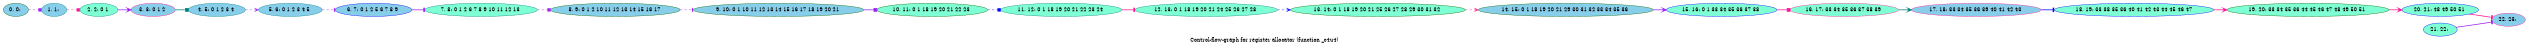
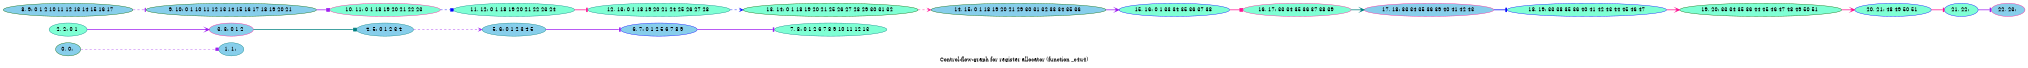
  digraph {
    label="Control-flow-graph for register allocator (function _c4u4)"
    rankdir=LR
    node [color=darkgreen fillcolor=aquamarine style=filled]
    edge [arrowhead=vee color=purple style=bold]
    n1 [fillcolor=skyblue label="0, 0: "]
    n2 [color=teal fillcolor=skyblue label="1, 1: "]
    n3 [color=teal label="2, 2: 0 1 "]
    n4 [color=deeppink fillcolor=skyblue label="3, 3: 0 1 2 "]
    n5 [color=teal fillcolor=skyblue label="4, 5: 0 1 2 3 4 "]
    n6 [color=teal fillcolor=skyblue label="5, 6: 0 1 2 3 4 5 "]
    n7 [color=blue fillcolor=skyblue label="6, 7: 0 1 2 5 6 7 8 9 "]
    n8 [color=teal label="7, 8: 0 1 2 6 7 8 9 10 11 12 13 "]
    n9 [fillcolor=skyblue label="8, 9: 0 1 2 10 11 12 13 14 15 16 17 "]
    n10 [fillcolor=skyblue label="9, 10: 0 1 10 11 12 13 14 15 16 17 18 19 20 21 "]
-   n11 [label="10, 11: 0 1 18 19 20 21 22 23 "]
+   n11 [color=deeppink label="10, 11: 0 1 18 19 20 21 22 23 "]
    n12 [color=teal label="11, 12: 0 1 18 19 20 21 22 23 24 "]
    n13 [color=teal label="12, 13: 0 1 18 19 20 21 24 25 26 27 28 "]
    n14 [label="13, 14: 0 1 18 19 20 21 25 26 27 28 29 30 31 32 "]
    n15 [fillcolor=skyblue label="14, 15: 0 1 18 19 20 21 29 30 31 32 33 34 35 36 "]
    n16 [color=blue label="15, 16: 0 1 33 34 35 36 37 38 "]
    n17 [color=deeppink label="16, 17: 33 34 35 36 37 38 39 "]
    n18 [color=deeppink fillcolor=skyblue label="17, 18: 33 34 35 36 39 40 41 42 43 "]
    n19 [color=blue label="18, 19: 33 38 35 36 40 41 42 43 44 45 46 47"]
    n20 [label="19, 20: 33 34 35 36 44 45 46 47 48 49 50 51 "]
    n21 [color=blue label="20, 21: 48 49 50 51 "]
    n22 [color=blue label="21, 22: "]
    n23 [color=deeppink fillcolor=skyblue label="22, 23: "]
    n1 -> n2 [arrowhead=box style=dashed]
-   n2 -> n3 [arrowhead=box color=deeppink style=dashed]
    n3 -> n4
    n4 -> n5 [arrowhead=box color=teal]
    n5 -> n6 [style=dashed]
-   n6 -> n7 [arrowhead=tee style=dashed]
+   n6 -> n7 [arrowhead=tee]
    n7 -> n8 [arrowhead=tee]
-   n8 -> n9 [arrowhead=box style=dashed]
    n9 -> n10 [arrowhead=tee style=dashed]
    n10 -> n11 [arrowhead=box]
    n11 -> n12 [arrowhead=box color=blue style=dashed]
    n12 -> n13 [arrowhead=tee color=deeppink]
    n13 -> n14 [color=blue style=dashed]
    n14 -> n15 [color=deeppink style=dashed]
    n15 -> n16
    n16 -> n17 [arrowhead=box color=deeppink]
    n17 -> n18 [color=teal]
    n18 -> n19 [arrowhead=tee color=blue]
    n19 -> n20 [color=deeppink]
    n20 -> n21 [color=deeppink]
-   n21 -> n23 [arrowhead=tee color=deeppink]
+   n21 -> n22 [arrowhead=tee color=deeppink]
    n22 -> n23 [arrowhead=tee]
  }
